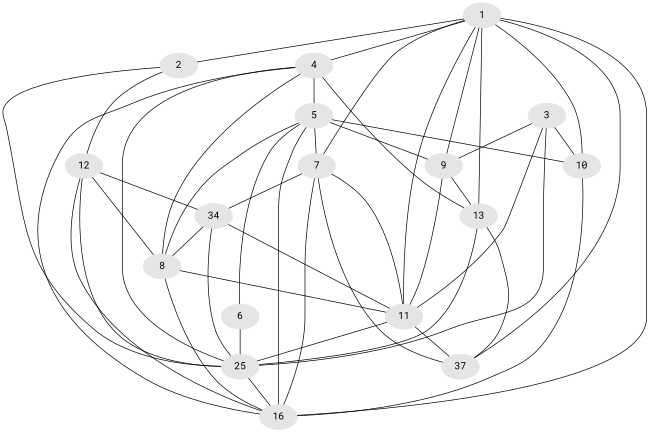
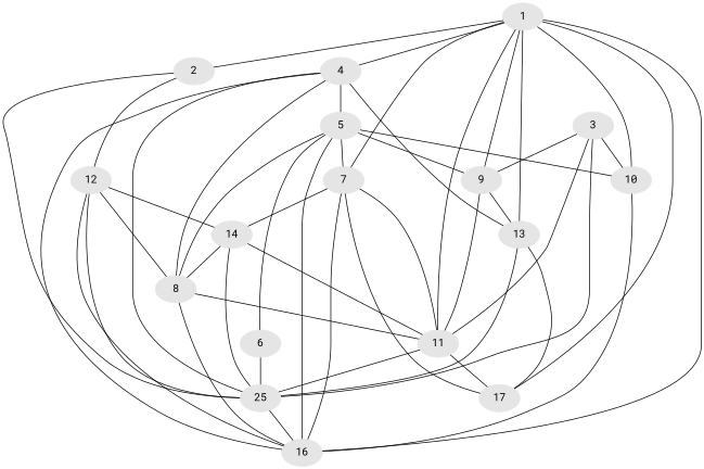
  graph {
    fontname="Roboto Mono"
    node [color=gray90 fontname="Roboto Mono" style=filled]
    edge [fontname="Roboto Mono" weight=1.0]
    1
    2
    4
    7
    9
    10
    13
    16
-   17 [label=37]
+   17
    11
    12
    n12 [label=25]
    5
    8
-   14 [label=34]
+   14
    3
    6
    1 -- 2 [weight=2.0]
    1 -- 4
    1 -- 7
    1 -- 9
    1 -- 10
    1 -- 13 [weight=4.0]
    1 -- 16
    1 -- 17
    1 -- 11 [weight=2.0]
    2 -- 12
    2 -- n12
    4 -- 13
    4 -- 16
    4 -- n12
    4 -- 5 [weight=2.0]
    4 -- 8
    7 -- 16 [weight=2.0]
    7 -- 17
    7 -- 11 [weight=2.0]
    7 -- 14
    9 -- 13
    9 -- 11
    10 -- 16
    13 -- 17
    13 -- n12 [weight=2.0]
    11 -- 17
    11 -- n12
    11 -- 14
    12 -- 16
    12 -- n12
    12 -- 14 [weight=2.0]
    n12 -- 16
    5 -- 7
    5 -- 9 [weight=2.0]
    5 -- 10
    5 -- 16
    5 -- 8
    5 -- 6
    8 -- 16
    8 -- 11
    8 -- 12
    14 -- n12 [weight=3.0]
    14 -- 8
    3 -- 9 [weight=2.0]
    3 -- 10
    3 -- 11
    3 -- n12 [weight=2.0]
    6 -- n12 [weight=2.0]
  }
